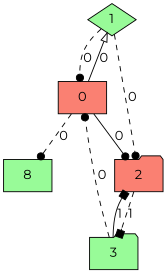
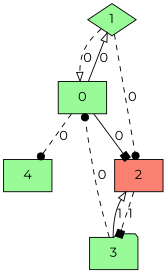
  digraph {
    fontname=Montserrat
    node [fillcolor=palegreen fontname=Montserrat shape=box style=filled]
    edge [arrowhead=dot fontname=Montserrat style=dashed]
    1 [shape=diamond]
-   0 [fillcolor=salmon]
-   2 [fillcolor=salmon shape=folder]
-   4 [label=8]
+   0
+   2 [fillcolor=salmon]
+   4
    3 [shape=folder]
-   1 -> 0 [label=0]
+   1 -> 0 [arrowhead=onormal label=0]
    1 -> 2 [label=0]
    0 -> 1 [arrowhead=onormal label=0 style=solid]
-   0 -> 2 [label=0 style=solid]
+   0 -> 2 [arrowhead=box label=0 style=solid]
    0 -> 4 [label=0]
    2 -> 3 [arrowhead=box label=1]
    3 -> 0 [label=0]
-   3 -> 2 [arrowhead=box label=1 style=solid]
+   3 -> 2 [arrowhead=onormal label=1 style=solid]
  }
